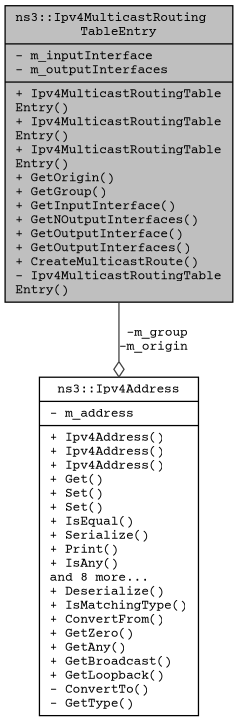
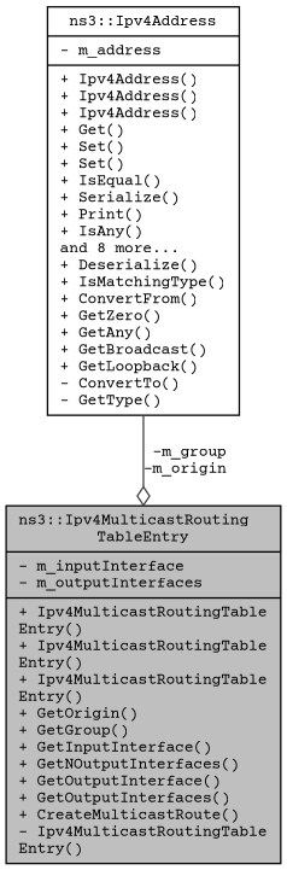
  digraph {
    fontname="Courier Prime"
    node [color=black fontname="Courier Prime" fontsize=10 shape=record style=filled]
    n1 [fillcolor=grey75 fontcolor=black height=0.2 label="{ns3::Ipv4MulticastRouting\lTableEntry\n|- m_inputInterface\l- m_outputInterfaces\l|+ Ipv4MulticastRoutingTable\lEntry()\l+ Ipv4MulticastRoutingTable\lEntry()\l+ Ipv4MulticastRoutingTable\lEntry()\l+ GetOrigin()\l+ GetGroup()\l+ GetInputInterface()\l+ GetNOutputInterfaces()\l+ GetOutputInterface()\l+ GetOutputInterfaces()\l+ CreateMulticastRoute()\l- Ipv4MulticastRoutingTable\lEntry()\l}" width=0.4]
    n2 [fillcolor=white height=0.2 label="{ns3::Ipv4Address\n|- m_address\l|+ Ipv4Address()\l+ Ipv4Address()\l+ Ipv4Address()\l+ Get()\l+ Set()\l+ Set()\l+ IsEqual()\l+ Serialize()\l+ Print()\l+ IsAny()\land 8 more...\l+ Deserialize()\l+ IsMatchingType()\l+ ConvertFrom()\l+ GetZero()\l+ GetAny()\l+ GetBroadcast()\l+ GetLoopback()\l- ConvertTo()\l- GetType()\l}" width=0.4]
-   n1 -> n2 [arrowhead=odiamond color=grey25 fontname="Courier Prime" fontsize=10 label=" -m_group\n-m_origin" labelfontname=Helvetica labelfontsize=10 style=solid]
+   n2 -> n1 [arrowhead=odiamond color=grey25 fontname="Courier Prime" fontsize=10 label=" -m_group\n-m_origin" labelfontname=Helvetica labelfontsize=10 style=solid]
  }
